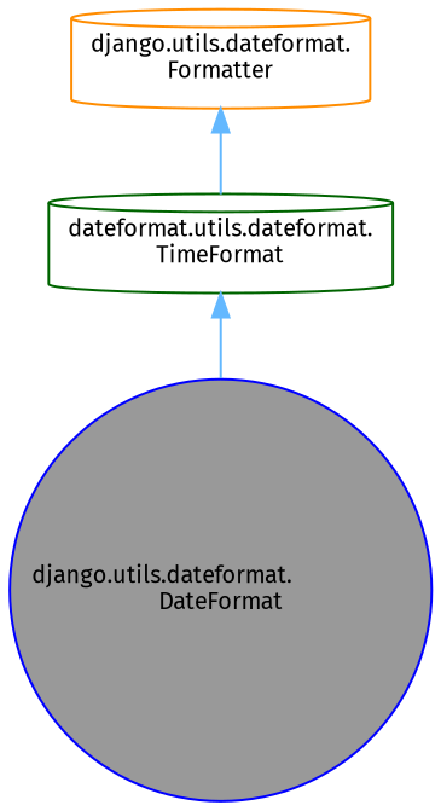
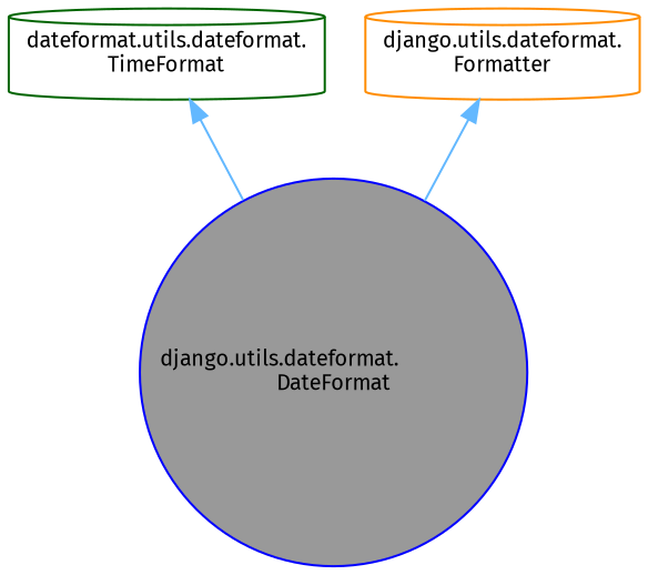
  digraph {
    fontname="Fira Sans"
    node [fillcolor=white fontname="Fira Sans" fontsize=10 shape=cylinder style=filled]
    edge [color=steelblue1 dir=back fontname="Fira Sans" fontsize=10 labelfontname=Helvetica labelfontsize=10 style=solid]
    n1 [color=blue fillcolor=grey60 fontcolor=black height=0.2 label="django.utils.dateformat.\lDateFormat" shape=circle width=0.4]
    n2 [color=darkgreen height=0.2 label="dateformat.utils.dateformat.\lTimeFormat" width=0.4]
    n3 [color=darkorange height=0.2 label="django.utils.dateformat.\lFormatter" width=0.4]
    n2 -> n1
-   n3 -> n2
+   n3 -> n1
  }
